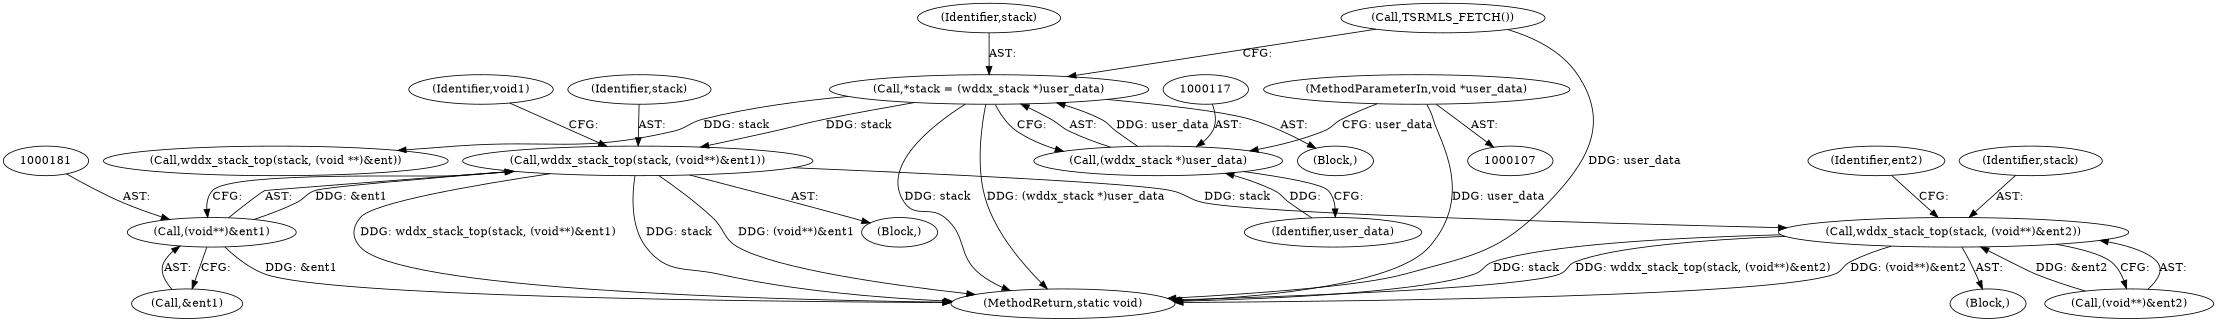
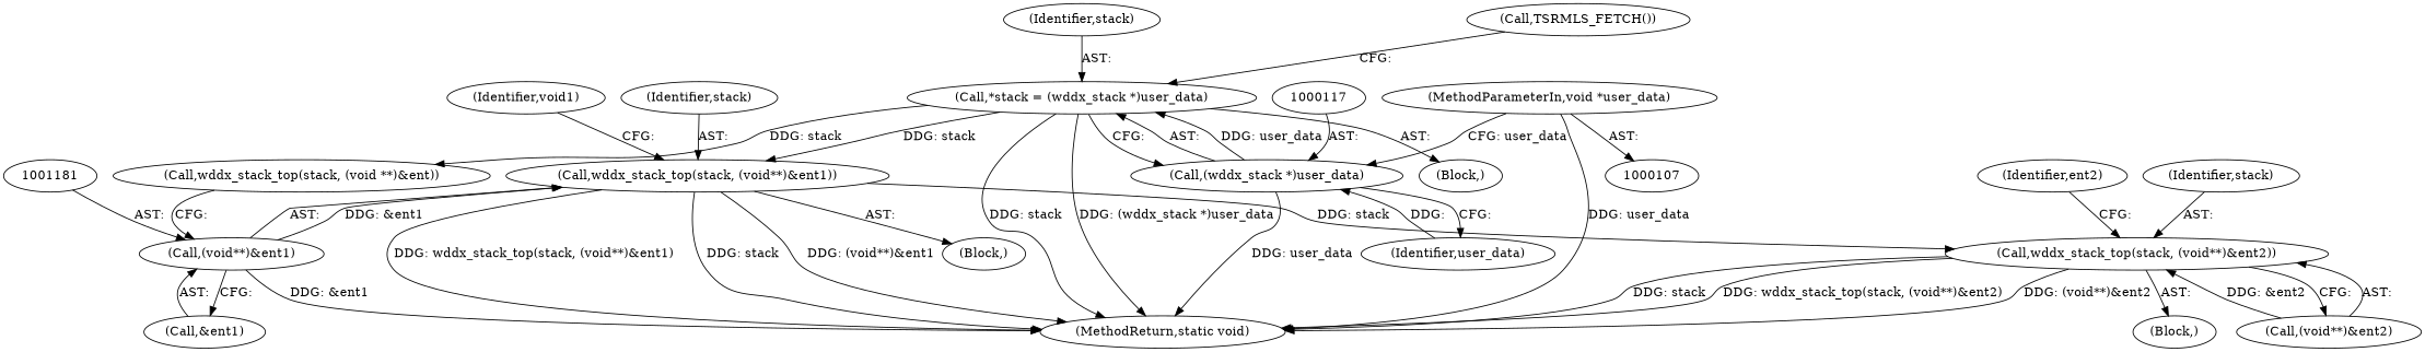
  digraph {
    n1 [label="(Call,wddx_stack_top(stack, (void**)&ent1))"]
    n2 [label="(Call,(void**)&ent1)"]
    n3 [label="(Call,wddx_stack_top(stack, (void**)&ent2))"]
    n4 [label="(MethodReturn,static void)"]
    n5 [label="(Block,)"]
    n6 [label="(Call,&ent1)"]
    n7 [label="(Block,)"]
    n8 [label="(Call,(void**)&ent2)"]
    n9 [label="(Call,*stack = (wddx_stack *)user_data)"]
    n10 [label="(Call,(wddx_stack *)user_data)"]
    n11 [label="(Call,wddx_stack_top(stack, (void **)&ent))"]
    n12 [label="(Block,)"]
    n13 [label="(Identifier,user_data)"]
    n14 [label="(MethodParameterIn,void *user_data)"]
    1000107
    n16 [label="(Identifier,void1)"]
    n17 [label="(Identifier,ent2)"]
    n18 [label="(Call,TSRMLS_FETCH())"]
    n19 [label="(Identifier,stack)"]
    n20 [label="(Identifier,stack)"]
    n21 [label="(Identifier,stack)"]
    1000117
-   1000181
-   n1 -> n2 [label="CFG: "]
+   1000181 [label=1001181]
+   n11 -> n2 [label="CFG: "]
    n1 -> n3 [label="DDG: stack"]
    n1 -> n4 [label="DDG: wddx_stack_top(stack, (void**)&ent1)"]
    n1 -> n4 [label="DDG: stack"]
    n1 -> n4 [label="DDG: (void**)&ent1"]
    n1 -> n5 [label="AST: "]
    n2 -> n1 [label="AST: "]
    n2 -> n1 [label="DDG: &ent1"]
    n2 -> n4 [label="DDG: &ent1"]
    n2 -> n6 [label="CFG: "]
    n3 -> n4 [label="DDG: (void**)&ent2"]
    n3 -> n4 [label="DDG: stack"]
    n3 -> n4 [label="DDG: wddx_stack_top(stack, (void**)&ent2)"]
    n3 -> n7 [label="AST: "]
    n3 -> n8 [label="CFG: "]
    n6 -> n2 [label="AST: "]
    n8 -> n3 [label="AST: "]
    n8 -> n3 [label="DDG: &ent2"]
    n9 -> n1 [label="DDG: stack"]
    n9 -> n4 [label="DDG: stack"]
    n9 -> n4 [label="DDG: (wddx_stack *)user_data"]
    n9 -> n10 [label="CFG: "]
    n9 -> n11 [label="DDG: stack"]
    n9 -> n12 [label="AST: "]
-   n18 -> n4 [label="DDG: user_data"]
+   n10 -> n4 [label="DDG: user_data"]
    n10 -> n9 [label="AST: "]
    n10 -> n9 [label="DDG: user_data"]
    n10 -> n13 [label="CFG: "]
    n13 -> n10 [label="DDG: "]
    n14 -> n4 [label="DDG: user_data"]
    n14 -> n10 [label="CFG: user_data"]
    n14 -> 1000107 [label="AST: "]
    n16 -> n1 [label="CFG: "]
    n17 -> n3 [label="CFG: "]
    n18 -> n9 [label="CFG: "]
    n19 -> n3 [label="AST: "]
    n20 -> n1 [label="AST: "]
    n21 -> n9 [label="AST: "]
    1000117 -> n10 [label="AST: "]
    1000181 -> n2 [label="AST: "]
  }
